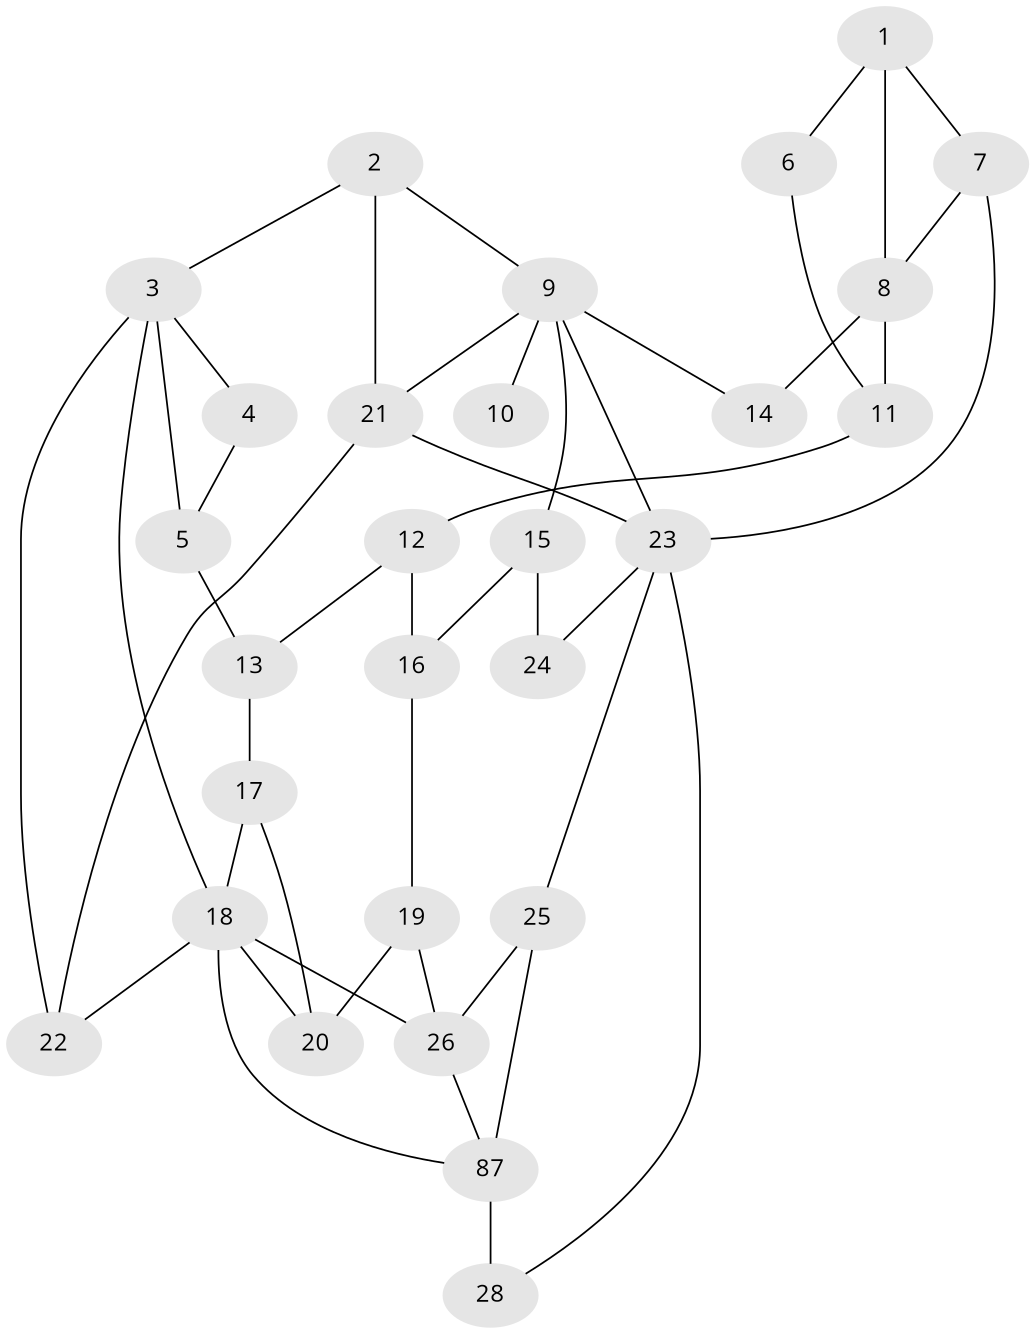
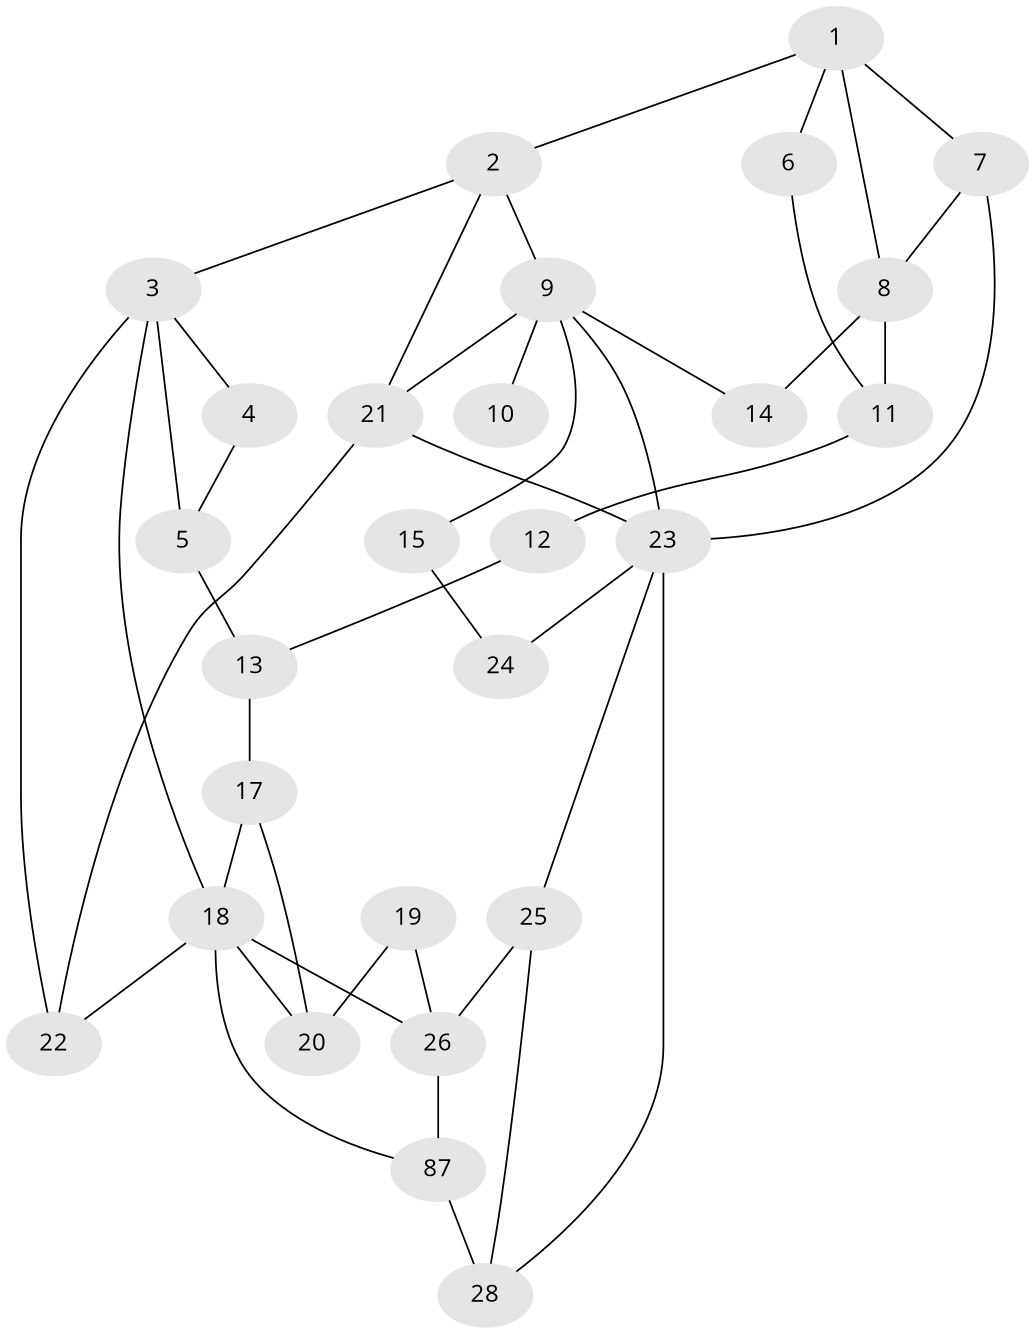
  graph {
    fontname="Open Sans"
    node [color=gray90 fontname="Open Sans" style=filled]
    edge [fontname="Open Sans" weight=1.0]
    1
    2
    6
    7
    8
    3
    9
    21
    11
    23
    14
    4
    5
    18
    22
    10
    15
    13
    20
    26
    n21 [label=87]
    17
    12
-   16
    24
    25
    28
    19
+   1 -- 2
    1 -- 6
    1 -- 7
    1 -- 8
    2 -- 3
    2 -- 9
    2 -- 21
    6 -- 11
    7 -- 8 [weight=2.0]
    7 -- 23 [weight=2.0]
    8 -- 11
    8 -- 14 [weight=2.0]
    3 -- 4 [weight=2.0]
    3 -- 5
    3 -- 18
    3 -- 22 [weight=2.0]
    9 -- 21
    9 -- 23
    9 -- 14
    9 -- 10
    9 -- 15
    21 -- 23
    21 -- 22
    11 -- 12
    23 -- 24 [weight=2.0]
    23 -- 25
    23 -- 28
    4 -- 5
    5 -- 13 [weight=2.0]
    18 -- 22
    18 -- 20
    18 -- 26
    18 -- n21
-   15 -- 16
    15 -- 24
    13 -- 17
    26 -- n21
    n21 -- 28 [weight=2.0]
    17 -- 18
    17 -- 20
    12 -- 13
-   12 -- 16
-   16 -- 19
    25 -- 26
-   25 -- n21
+   25 -- 28
    19 -- 20
    19 -- 26
  }
